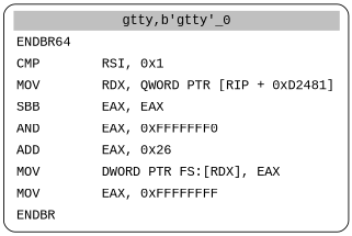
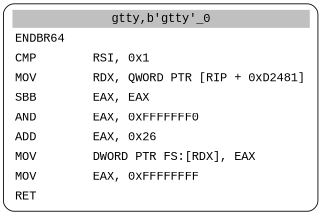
  digraph {
-   n1 [fontname="Courier New" label=<<table border="0" cellborder="0" cellpadding="3"><tr><td align="center" colspan="2" bgcolor="grey">gtty,b'gtty'_0</td></tr><tr><td align="left">ENDBR64    </td></tr><tr><td align="left">CMP        RSI, 0x1</td></tr><tr><td align="left">MOV        RDX, QWORD PTR [RIP + 0xD2481]</td></tr><tr><td align="left">SBB        EAX, EAX</td></tr><tr><td align="left">AND        EAX, 0xFFFFFFF0</td></tr><tr><td align="left">ADD        EAX, 0x26</td></tr><tr><td align="left">MOV        DWORD PTR FS:[RDX], EAX</td></tr><tr><td align="left">MOV        EAX, 0xFFFFFFFF</td></tr><tr><td align="left">ENDBR        </td></tr></table>> shape=Mrecord]
+   n1 [fontname="Courier New" label=<<table border="0" cellborder="0" cellpadding="3"><tr><td align="center" colspan="2" bgcolor="grey">gtty,b'gtty'_0</td></tr><tr><td align="left">ENDBR64    </td></tr><tr><td align="left">CMP        RSI, 0x1</td></tr><tr><td align="left">MOV        RDX, QWORD PTR [RIP + 0xD2481]</td></tr><tr><td align="left">SBB        EAX, EAX</td></tr><tr><td align="left">AND        EAX, 0xFFFFFFF0</td></tr><tr><td align="left">ADD        EAX, 0x26</td></tr><tr><td align="left">MOV        DWORD PTR FS:[RDX], EAX</td></tr><tr><td align="left">MOV        EAX, 0xFFFFFFFF</td></tr><tr><td align="left">RET        </td></tr></table>> shape=Mrecord]
  }
